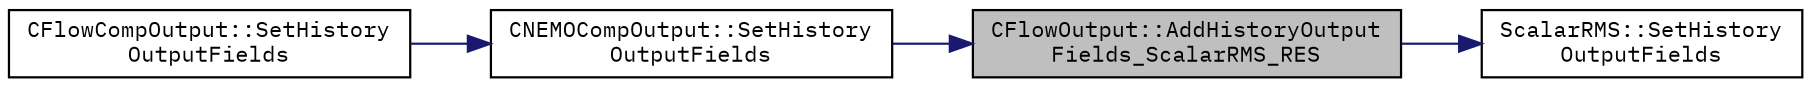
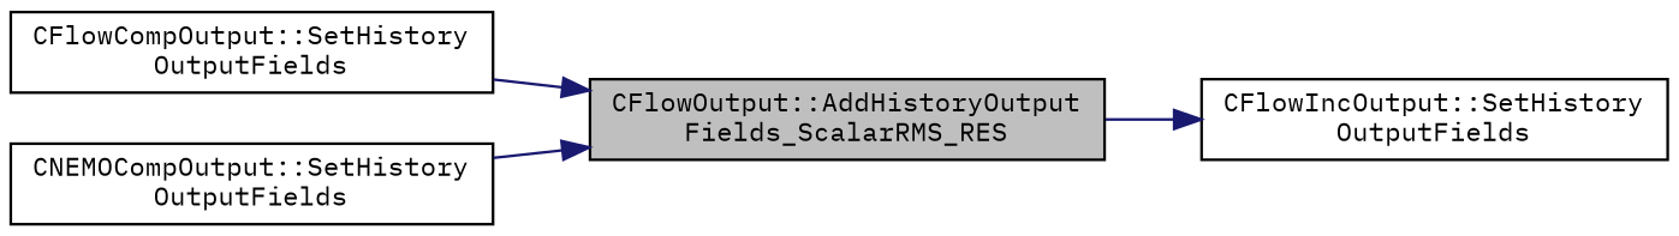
  digraph {
    fontname="IBM Plex Mono"
    rankdir=RL
    node [color=black fillcolor=white fontname="IBM Plex Mono" fontsize=10 shape=record style=filled]
    edge [color=midnightblue dir=back fontname="IBM Plex Mono" fontsize=10 labelfontname=Helvetica labelfontsize=10 style=solid]
    n1 [fillcolor=grey75 fontcolor=black height=0.2 label="CFlowOutput::AddHistoryOutput\lFields_ScalarRMS_RES" width=0.4]
    n2 [height=0.2 label="CFlowCompOutput::SetHistory\lOutputFields" width=0.4]
    n3 [height=0.2 label="CNEMOCompOutput::SetHistory\lOutputFields" width=0.4]
-   n4 [height=0.2 label="ScalarRMS::SetHistory\lOutputFields" width=0.4]
-   n3 -> n2
+   n4 [height=0.2 label="CFlowIncOutput::SetHistory\lOutputFields" width=0.4]
+   n1 -> n2
    n1 -> n3
    n4 -> n1
  }
